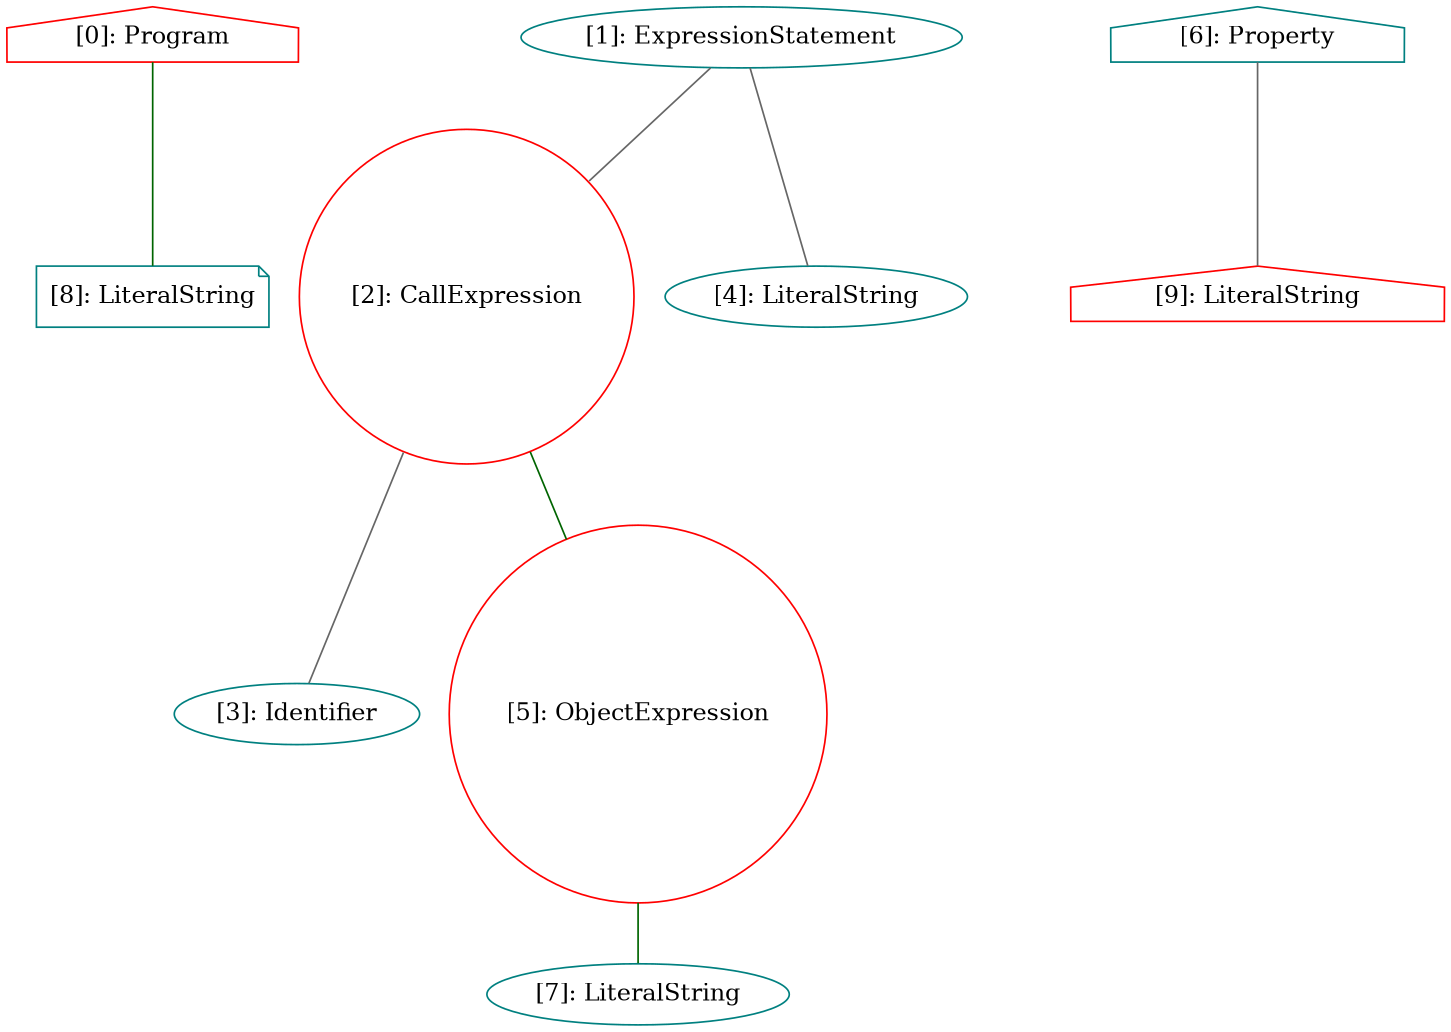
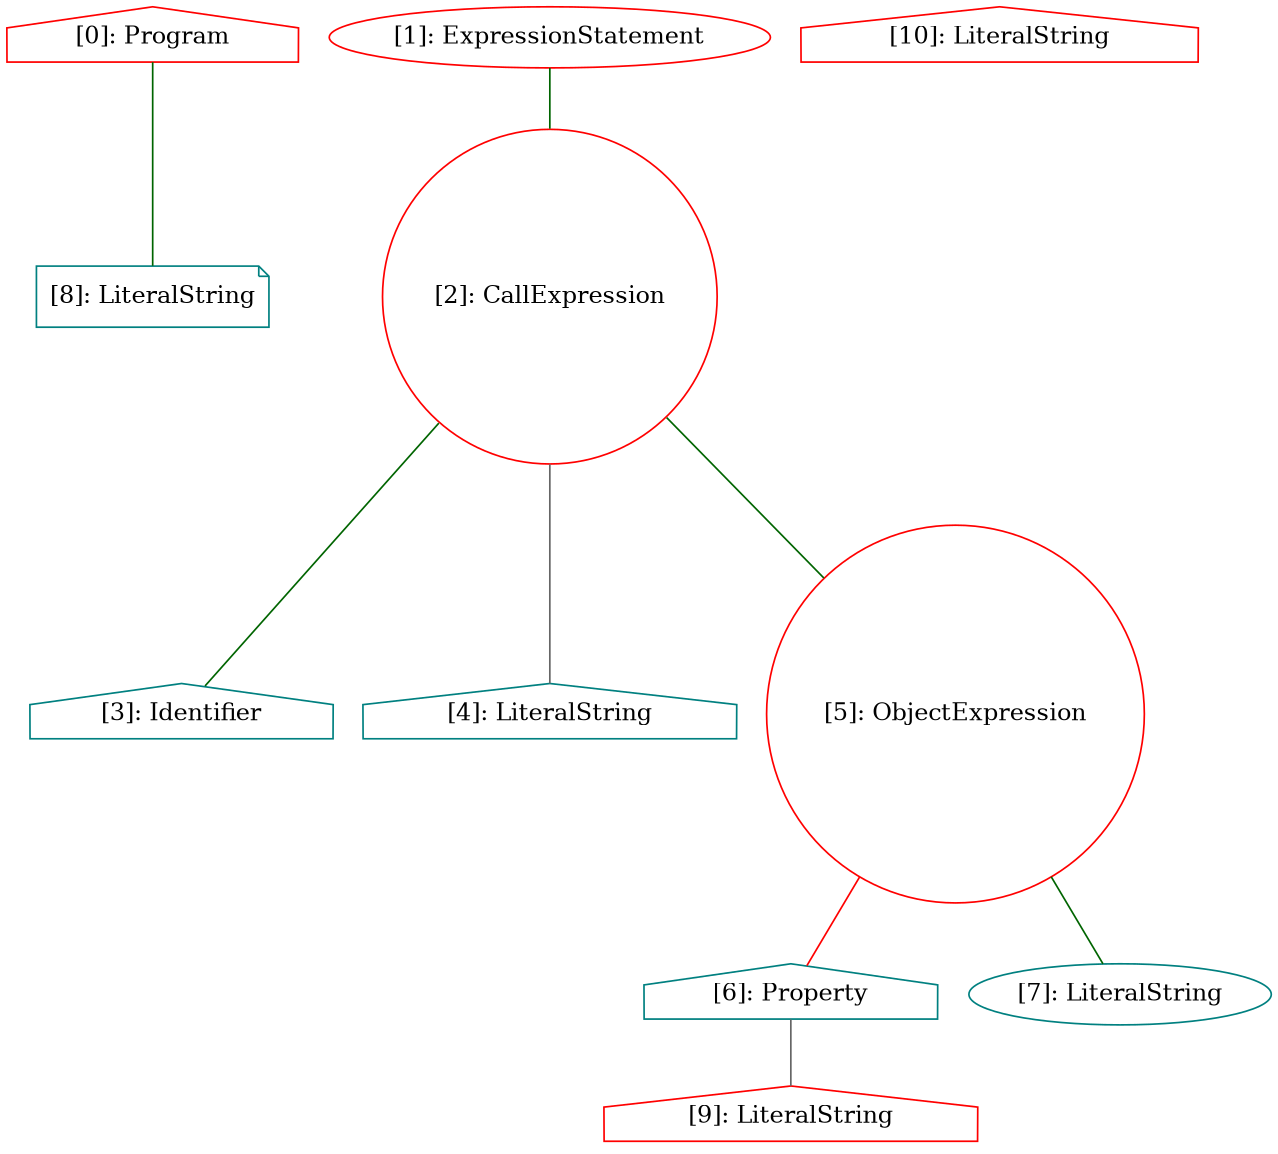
  graph {
    node [color=red shape=house]
    edge [color=darkgreen]
    n1 [label="[0]: Program"]
    n2 [color=teal label="[8]: LiteralString" shape=note]
-   n3 [color=teal label="[1]: ExpressionStatement" shape=ellipse]
+   n3 [label="[1]: ExpressionStatement" shape=ellipse]
    n4 [label="[2]: CallExpression" shape=circle]
-   n5 [color=teal label="[3]: Identifier" shape=ellipse]
-   n6 [color=teal label="[4]: LiteralString" shape=ellipse]
+   n5 [color=teal label="[3]: Identifier"]
+   n6 [color=teal label="[4]: LiteralString"]
    n7 [label="[5]: ObjectExpression" shape=circle]
    n8 [color=teal label="[6]: Property"]
    n9 [color=teal label="[7]: LiteralString" shape=ellipse]
    n10 [label="[9]: LiteralString"]
+   n11 [label="[10]: LiteralString"]
    n1 -- n2
-   n3 -- n4 [color=gray40]
-   n4 -- n5 [color=gray40]
-   n3 -- n6 [color=gray40]
+   n3 -- n4
+   n4 -- n5
+   n4 -- n6 [color=gray40]
    n4 -- n7
+   n7 -- n8 [color=red]
    n7 -- n9
    n8 -- n10 [color=gray40]
  }
